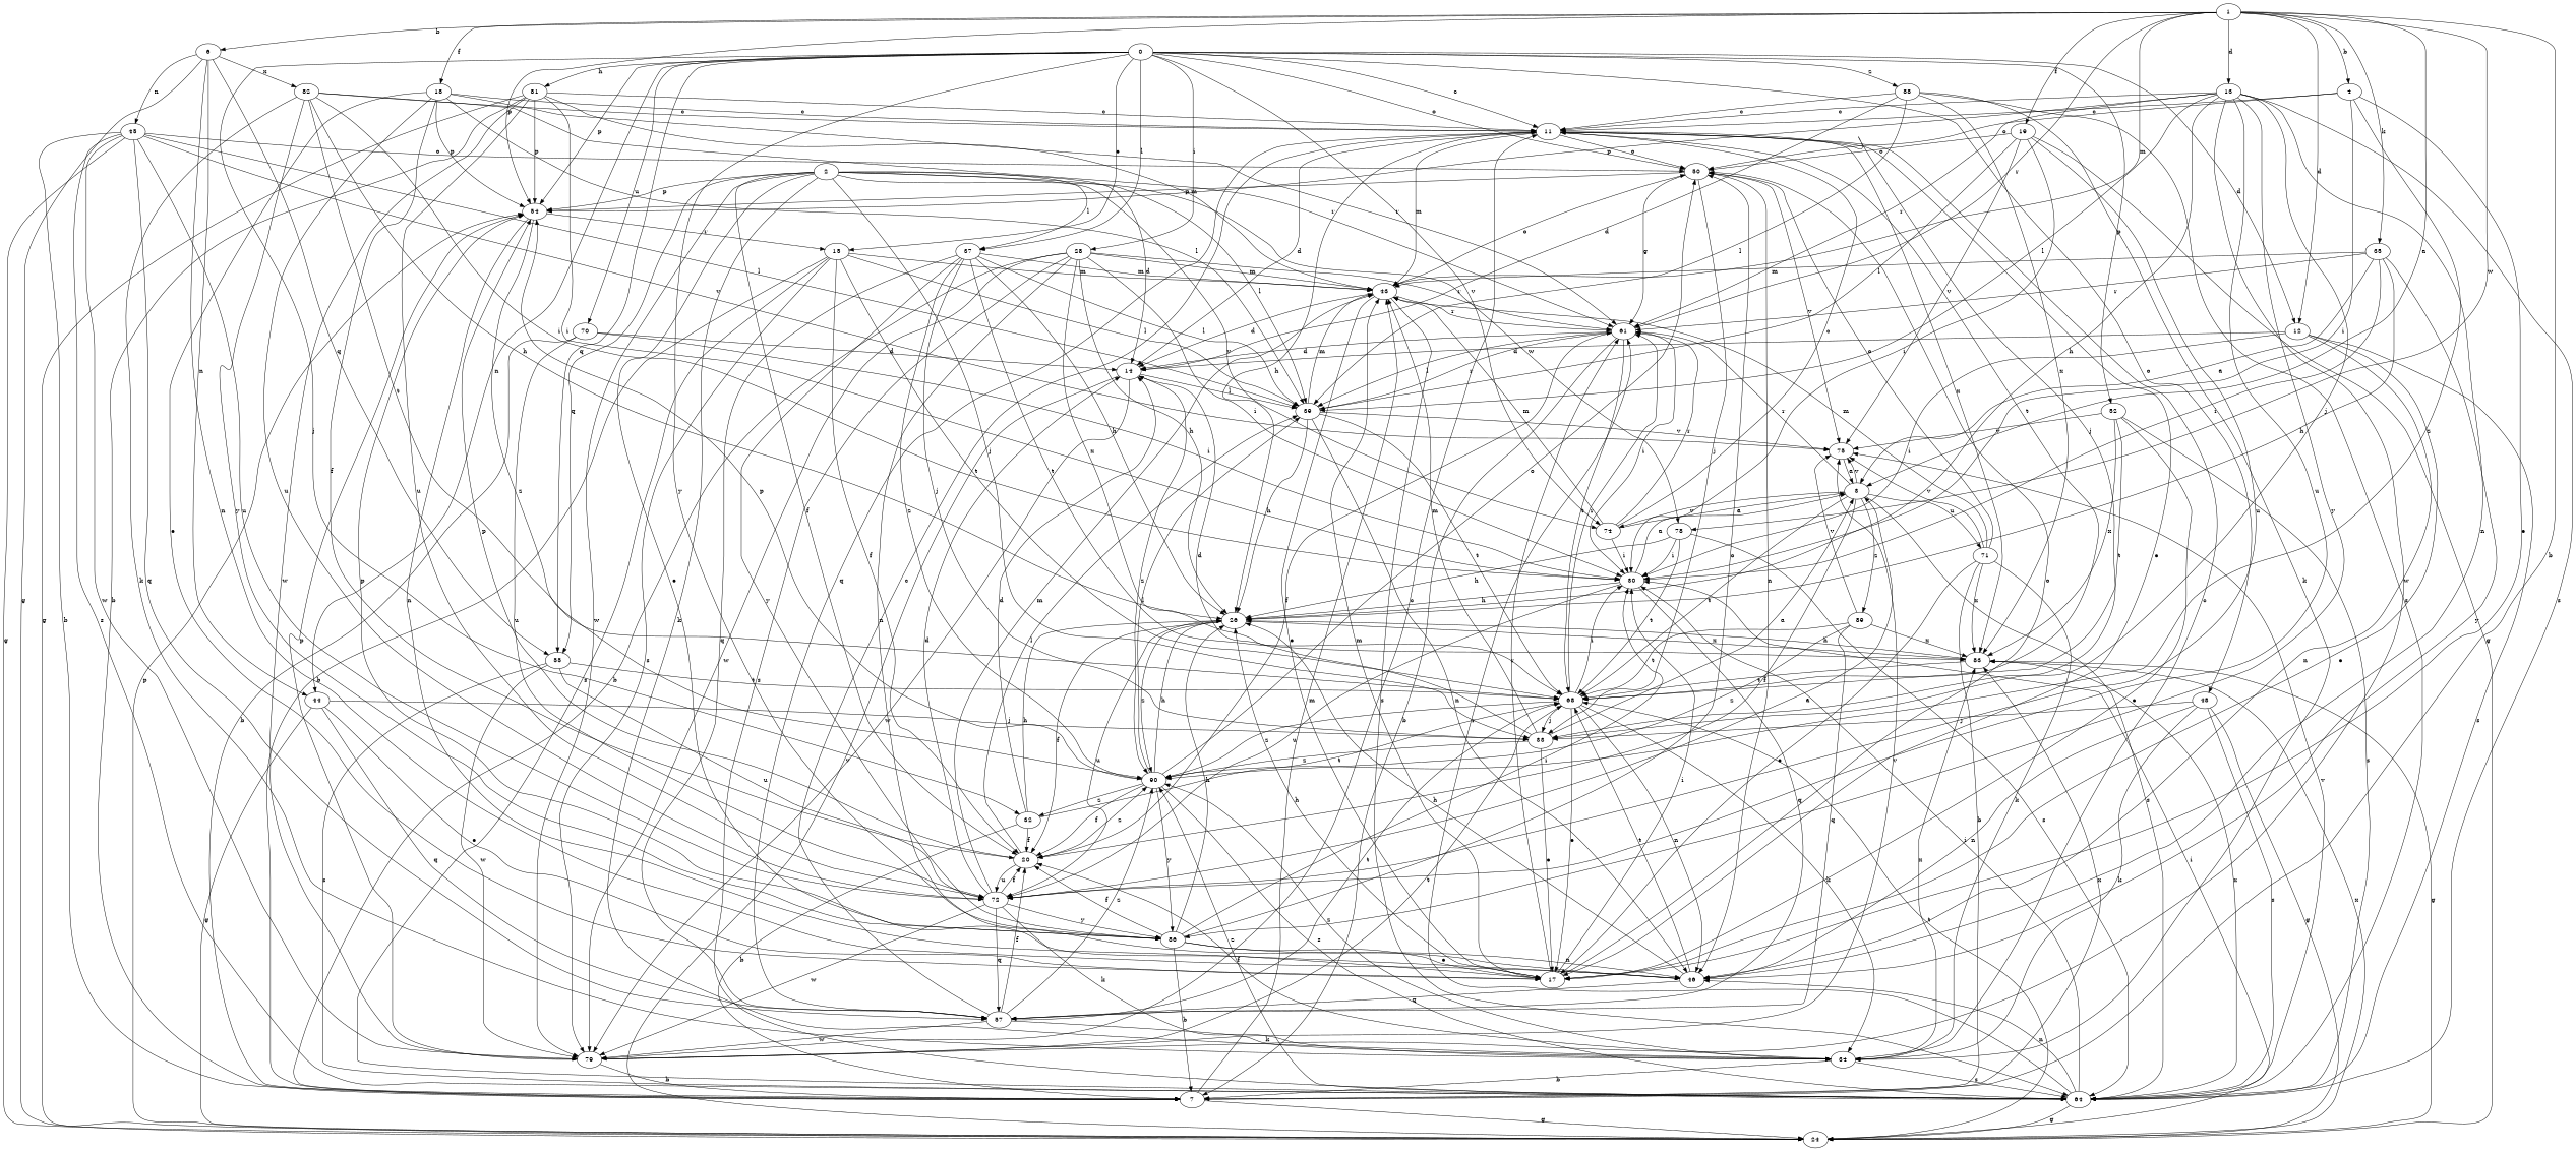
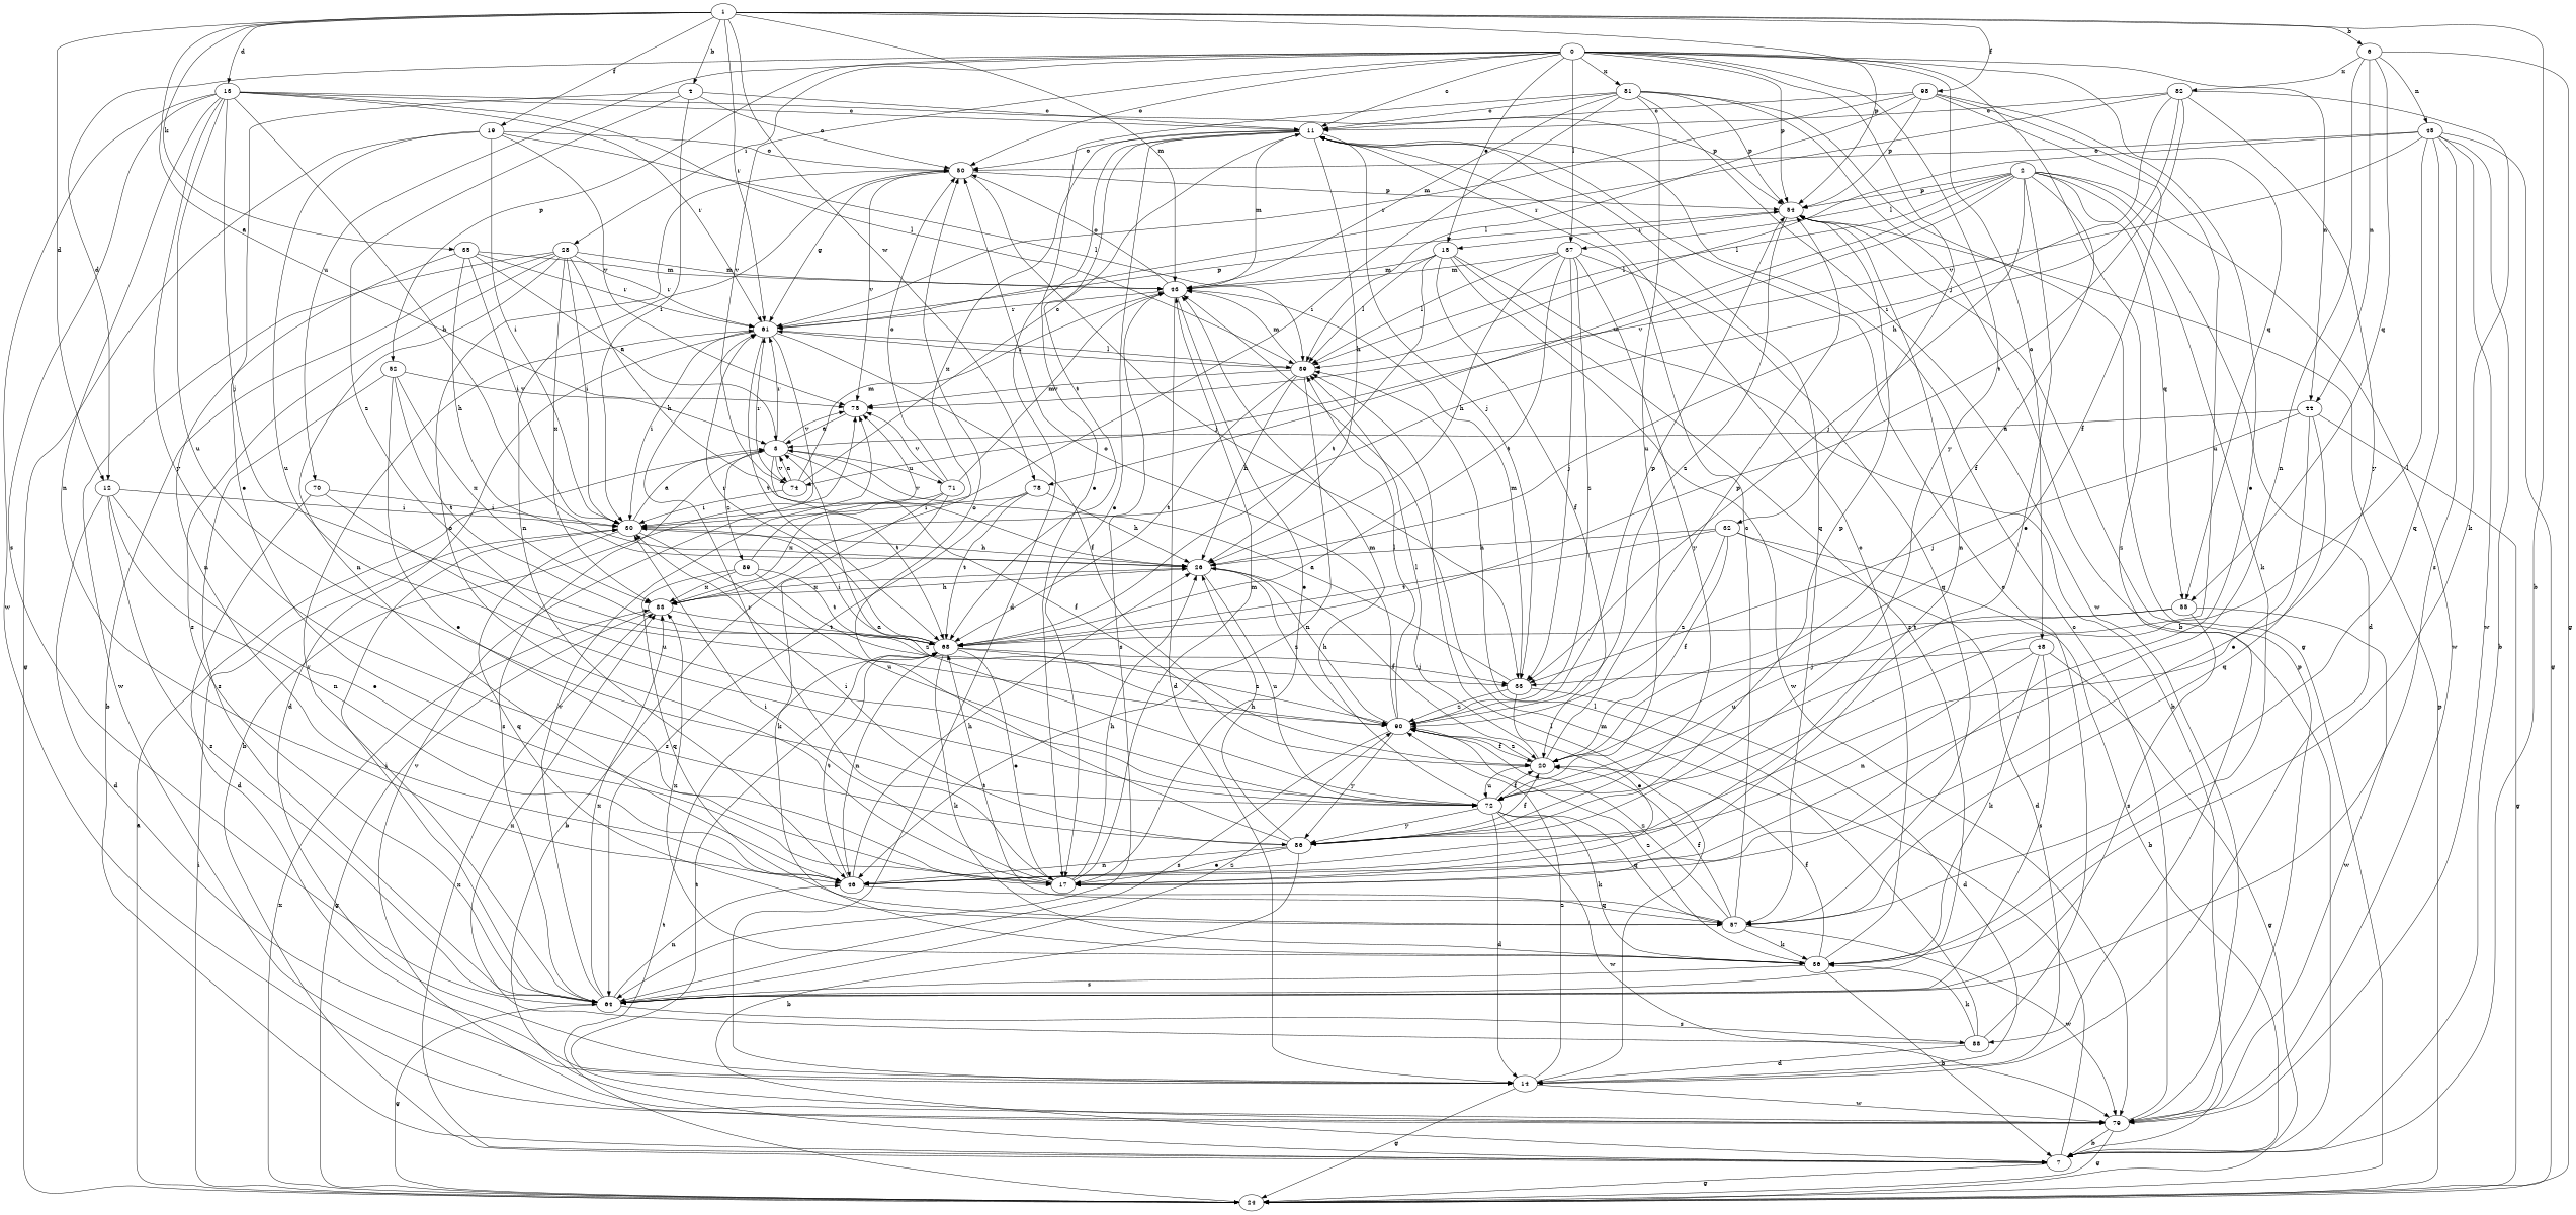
  strict digraph {
    0
    11
    12
    15
    28
    32
    37
    44
    48
    50
    52
    54
    55
    70
    74
    81
    86
    88
    43
    14
    17
    33
    68
    83
    26
    57
    64
    30
    46
    7
    20
    39
    79
    61
    90
    3
    24
-   36 [label=34]
+   36
    75
    72
    1
    4
    6
    13
-   18
+   18 [label=98]
    19
    35
    78
    71
    89
    45
    82
    2
    0 -> 11 [label=c]
    0 -> 12 [label=d]
    0 -> 15 [label=e]
    0 -> 28 [label=i]
    0 -> 32 [label=j]
    0 -> 37 [label=l]
    0 -> 44 [label=n]
    0 -> 48 [label=o]
    0 -> 50 [label=o]
    0 -> 52 [label=p]
    0 -> 54 [label=p]
    0 -> 55 [label=q]
    0 -> 70 [label=u]
    0 -> 74 [label=v]
-   0 -> 81 [label=h]
+   0 -> 81 [label=x]
    0 -> 86 [label=y]
    0 -> 88 [label=z]
    11 -> 50 [label=o]
    11 -> 43 [label=m]
    11 -> 14 [label=d]
    11 -> 17 [label=e]
    11 -> 33 [label=j]
    11 -> 68 [label=t]
    11 -> 83 [label=x]
    11 -> 26 [label=h]
    11 -> 57 [label=q]
    12 -> 14 [label=d]
    12 -> 17 [label=e]
    12 -> 64 [label=s]
    12 -> 30 [label=i]
    12 -> 46 [label=n]
    15 -> 43 [label=m]
    15 -> 68 [label=t]
    15 -> 64 [label=s]
    15 -> 7 [label=b]
    15 -> 20 [label=f]
    15 -> 39 [label=l]
-   15 -> 79 [label=s]
+   15 -> 79 [label=w]
    28 -> 43 [label=m]
    28 -> 83 [label=x]
    28 -> 26 [label=h]
    28 -> 64 [label=s]
    28 -> 30 [label=i]
    28 -> 46 [label=n]
    28 -> 7 [label=b]
    28 -> 79 [label=w]
    28 -> 61 [label=r]
    32 -> 14 [label=d]
    32 -> 68 [label=t]
    32 -> 26 [label=h]
    32 -> 7 [label=b]
    32 -> 20 [label=f]
-   90 -> 32 [label=z]
+   32 -> 90 [label=z]
    37 -> 86 [label=y]
    37 -> 43 [label=m]
    37 -> 33 [label=j]
    37 -> 68 [label=t]
    37 -> 26 [label=h]
    37 -> 57 [label=q]
    37 -> 39 [label=l]
    37 -> 90 [label=z]
    44 -> 17 [label=e]
    44 -> 33 [label=j]
    44 -> 57 [label=q]
+   44 -> 3 [label=a]
    44 -> 24 [label=g]
    48 -> 33 [label=j]
    48 -> 64 [label=s]
    48 -> 46 [label=n]
    48 -> 24 [label=g]
    48 -> 36 [label=k]
    50 -> 54 [label=p]
    50 -> 33 [label=j]
    50 -> 46 [label=n]
    50 -> 61 [label=g]
    50 -> 75 [label=v]
    52 -> 17 [label=e]
    52 -> 68 [label=t]
    52 -> 83 [label=x]
    52 -> 64 [label=s]
    52 -> 75 [label=v]
    54 -> 15 [label=r]
    54 -> 46 [label=n]
    54 -> 90 [label=z]
    55 -> 68 [label=t]
    55 -> 64 [label=s]
    55 -> 79 [label=w]
    55 -> 72 [label=u]
    70 -> 14 [label=d]
    70 -> 30 [label=i]
-   70 -> 7 [label=b]
    70 -> 72 [label=u]
    74 -> 11 [label=c]
    74 -> 43 [label=m]
    74 -> 30 [label=i]
    74 -> 61 [label=r]
    74 -> 3 [label=a]
    81 -> 11 [label=c]
    81 -> 54 [label=p]
    81 -> 43 [label=m]
-   71 -> 17 [label=e]
+   81 -> 17 [label=e]
    81 -> 30 [label=i]
    81 -> 7 [label=b]
    81 -> 79 [label=w]
    81 -> 24 [label=g]
    81 -> 72 [label=u]
    86 -> 50 [label=o]
    86 -> 54 [label=p]
    86 -> 17 [label=e]
    86 -> 26 [label=h]
    86 -> 30 [label=i]
    86 -> 46 [label=n]
    86 -> 7 [label=b]
    86 -> 20 [label=f]
    88 -> 11 [label=c]
    88 -> 14 [label=d]
    88 -> 83 [label=x]
-   88 -> 64 [label=s]
+   64 -> 88 [label=s]
    88 -> 39 [label=l]
    88 -> 36 [label=k]
    43 -> 50 [label=o]
    43 -> 14 [label=d]
    43 -> 17 [label=e]
    43 -> 64 [label=s]
    43 -> 61 [label=r]
    14 -> 39 [label=l]
    14 -> 79 [label=w]
    14 -> 90 [label=z]
-   14 -> 24 [label=v]
+   14 -> 24 [label=g]
    17 -> 50 [label=o]
    17 -> 43 [label=m]
    17 -> 26 [label=h]
    17 -> 30 [label=i]
    17 -> 61 [label=r]
    33 -> 43 [label=m]
    33 -> 14 [label=d]
    33 -> 17 [label=e]
    33 -> 90 [label=z]
    33 -> 3 [label=a]
    68 -> 17 [label=e]
    68 -> 33 [label=j]
    68 -> 30 [label=i]
    68 -> 46 [label=n]
    68 -> 61 [label=r]
    68 -> 90 [label=z]
    68 -> 36 [label=k]
    83 -> 68 [label=t]
    83 -> 26 [label=h]
    83 -> 24 [label=g]
    26 -> 83 [label=x]
    26 -> 20 [label=f]
    26 -> 90 [label=z]
    26 -> 72 [label=u]
    57 -> 11 [label=c]
    57 -> 68 [label=t]
    57 -> 20 [label=f]
    57 -> 79 [label=w]
    57 -> 90 [label=z]
    57 -> 36 [label=k]
    64 -> 83 [label=x]
    64 -> 30 [label=i]
    64 -> 46 [label=n]
    64 -> 61 [label=r]
    64 -> 90 [label=z]
    64 -> 24 [label=g]
    64 -> 75 [label=v]
    30 -> 26 [label=h]
    30 -> 57 [label=q]
    30 -> 3 [label=a]
    30 -> 72 [label=u]
    46 -> 68 [label=t]
    46 -> 26 [label=h]
    46 -> 57 [label=q]
    7 -> 43 [label=m]
    7 -> 83 [label=x]
    7 -> 24 [label=g]
    20 -> 54 [label=p]
    20 -> 39 [label=l]
    20 -> 90 [label=z]
    20 -> 72 [label=u]
    39 -> 43 [label=m]
    39 -> 68 [label=t]
    39 -> 26 [label=h]
    39 -> 46 [label=n]
    39 -> 61 [label=r]
    39 -> 75 [label=v]
    79 -> 11 [label=c]
    79 -> 54 [label=p]
    79 -> 68 [label=t]
    79 -> 7 [label=b]
+   79 -> 24 [label=g]
    79 -> 75 [label=v]
+   61 -> 54 [label=p]
    61 -> 14 [label=d]
    61 -> 68 [label=t]
    61 -> 30 [label=i]
    61 -> 7 [label=b]
    61 -> 20 [label=f]
    61 -> 39 [label=l]
    90 -> 50 [label=o]
    90 -> 54 [label=p]
    90 -> 86 [label=y]
    90 -> 26 [label=h]
    90 -> 64 [label=s]
    90 -> 20 [label=f]
    90 -> 39 [label=l]
    3 -> 74 [label=v]
    3 -> 68 [label=t]
    3 -> 64 [label=s]
    3 -> 20 [label=f]
    3 -> 61 [label=r]
    3 -> 75 [label=v]
    3 -> 71 [label=u]
    3 -> 89 [label=z]
    24 -> 54 [label=p]
    24 -> 68 [label=t]
    24 -> 83 [label=x]
    24 -> 30 [label=i]
+   24 -> 3 [label=a]
    36 -> 11 [label=c]
    36 -> 83 [label=x]
    36 -> 64 [label=s]
    36 -> 7 [label=b]
    36 -> 20 [label=f]
    36 -> 90 [label=z]
    75 -> 3 [label=a]
    72 -> 86 [label=y]
    72 -> 43 [label=m]
    72 -> 14 [label=d]
    72 -> 57 [label=q]
    72 -> 20 [label=f]
    72 -> 79 [label=w]
    72 -> 3 [label=a]
    72 -> 36 [label=k]
    1 -> 12 [label=d]
    1 -> 54 [label=p]
    1 -> 43 [label=m]
    1 -> 7 [label=b]
    1 -> 61 [label=r]
    1 -> 3 [label=a]
    1 -> 4 [label=b]
    1 -> 6 [label=b]
    1 -> 13 [label=d]
    1 -> 18 [label=f]
    1 -> 19 [label=f]
    1 -> 35 [label=k]
    1 -> 78 [label=w]
    4 -> 11 [label=c]
    4 -> 50 [label=o]
    4 -> 17 [label=e]
    4 -> 30 [label=i]
    4 -> 90 [label=z]
    6 -> 44 [label=n]
    6 -> 55 [label=q]
    6 -> 46 [label=n]
    6 -> 24 [label=g]
    6 -> 45 [label=n]
    6 -> 82 [label=x]
    13 -> 11 [label=c]
    13 -> 54 [label=p]
    13 -> 86 [label=y]
    13 -> 33 [label=j]
    13 -> 26 [label=h]
    13 -> 64 [label=s]
    13 -> 46 [label=n]
    13 -> 39 [label=l]
    13 -> 79 [label=w]
    13 -> 61 [label=r]
    13 -> 72 [label=u]
    18 -> 11 [label=c]
    18 -> 54 [label=p]
    18 -> 17 [label=e]
    18 -> 20 [label=f]
    18 -> 39 [label=l]
    18 -> 61 [label=r]
    18 -> 72 [label=u]
    19 -> 50 [label=o]
    19 -> 30 [label=i]
    19 -> 39 [label=l]
    19 -> 24 [label=g]
    19 -> 75 [label=v]
    19 -> 72 [label=u]
    35 -> 43 [label=m]
    35 -> 26 [label=h]
    35 -> 30 [label=i]
-   35 -> 46 [label=y]
+   35 -> 46 [label=n]
    35 -> 61 [label=r]
    35 -> 3 [label=a]
    78 -> 68 [label=t]
    78 -> 26 [label=h]
    78 -> 64 [label=s]
    78 -> 30 [label=i]
    71 -> 50 [label=o]
    71 -> 43 [label=m]
    71 -> 83 [label=x]
    71 -> 7 [label=b]
    71 -> 36 [label=k]
    71 -> 75 [label=v]
    89 -> 68 [label=t]
    89 -> 83 [label=x]
    89 -> 57 [label=q]
    89 -> 90 [label=z]
    89 -> 75 [label=v]
    45 -> 50 [label=o]
    45 -> 57 [label=q]
    45 -> 64 [label=s]
    45 -> 7 [label=b]
    45 -> 39 [label=l]
    45 -> 79 [label=w]
    45 -> 24 [label=g]
    45 -> 75 [label=v]
-   45 -> 72 [label=u]
+   45 -> 72 [label=l]
    82 -> 11 [label=c]
    82 -> 86 [label=y]
    82 -> 68 [label=t]
    82 -> 26 [label=h]
    82 -> 30 [label=i]
    82 -> 61 [label=r]
    82 -> 36 [label=k]
    2 -> 37 [label=l]
    2 -> 54 [label=p]
    2 -> 55 [label=q]
    2 -> 74 [label=v]
    2 -> 14 [label=d]
    2 -> 17 [label=e]
    2 -> 33 [label=j]
    2 -> 20 [label=f]
    2 -> 39 [label=l]
    2 -> 79 [label=w]
    2 -> 36 [label=k]
    2 -> 78 [label=w]
  }
